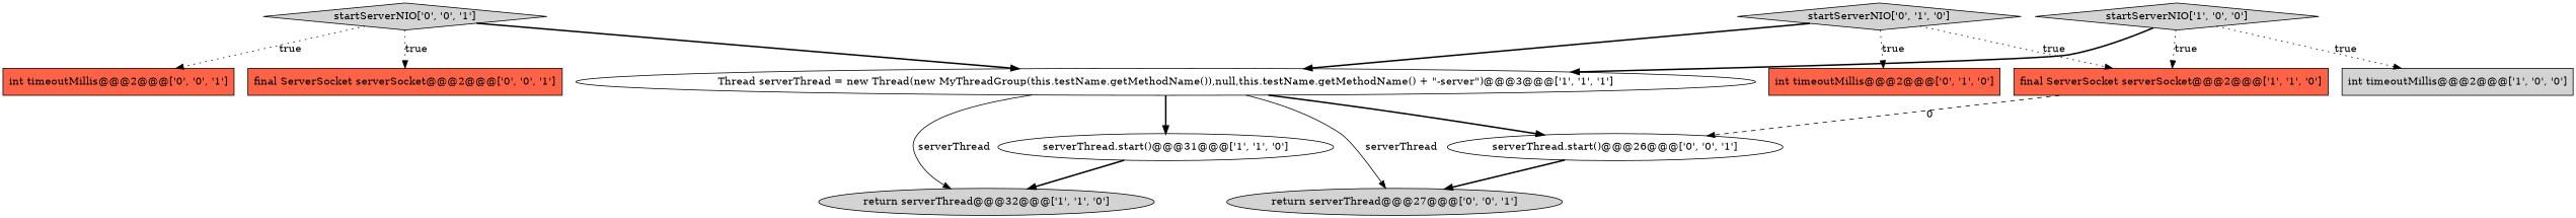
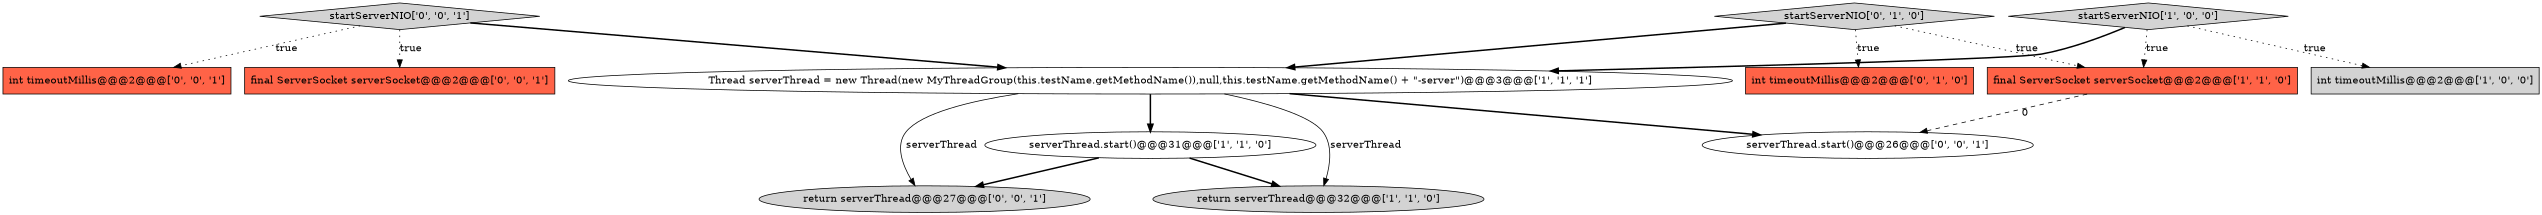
  digraph {
    node [fillcolor=lightgray shape=box style=filled]
    edge [style=bold]
    n1 [label="startServerNIO['0', '0', '1']" shape=diamond]
    n2 [fillcolor=tomato label="int timeoutMillis@@@2@@@['0', '0', '1']"]
    n3 [fillcolor=tomato label="final ServerSocket serverSocket@@@2@@@['0', '0', '1']"]
    n4 [fillcolor=white label="Thread serverThread = new Thread(new MyThreadGroup(this.testName.getMethodName()),null,this.testName.getMethodName() + \"-server\")@@@3@@@['1', '1', '1']" shape=ellipse]
    n5 [fillcolor=white label="serverThread.start()@@@31@@@['1', '1', '0']" shape=ellipse]
    n6 [label="return serverThread@@@32@@@['1', '1', '0']" shape=ellipse]
    n7 [label="return serverThread@@@27@@@['0', '0', '1']" shape=ellipse]
    n8 [fillcolor=white label="serverThread.start()@@@26@@@['0', '0', '1']" shape=ellipse]
    n9 [label="startServerNIO['0', '1', '0']" shape=diamond]
    n10 [fillcolor=tomato label="final ServerSocket serverSocket@@@2@@@['1', '1', '0']"]
    n11 [fillcolor=tomato label="int timeoutMillis@@@2@@@['0', '1', '0']"]
    n12 [label="startServerNIO['1', '0', '0']" shape=diamond]
    n13 [label="int timeoutMillis@@@2@@@['1', '0', '0']"]
    n1 -> n2 [label=true style=dotted]
    n1 -> n3 [label=true style=dotted]
    n1 -> n4
    n4 -> n5
    n4 -> n6 [label=serverThread style=solid]
    n4 -> n7 [label=serverThread style=solid]
    n4 -> n8
    n5 -> n6
-   n8 -> n7
+   n5 -> n7
    n9 -> n4
    n9 -> n10 [label=true style=dotted]
    n9 -> n11 [label=true style=dotted]
    n10 -> n8 [label=0 style=dashed]
    n12 -> n4
    n12 -> n10 [label=true style=dotted]
    n12 -> n13 [label=true style=dotted]
  }
